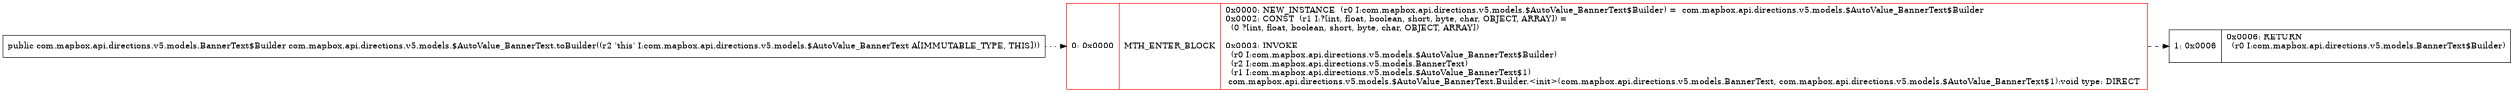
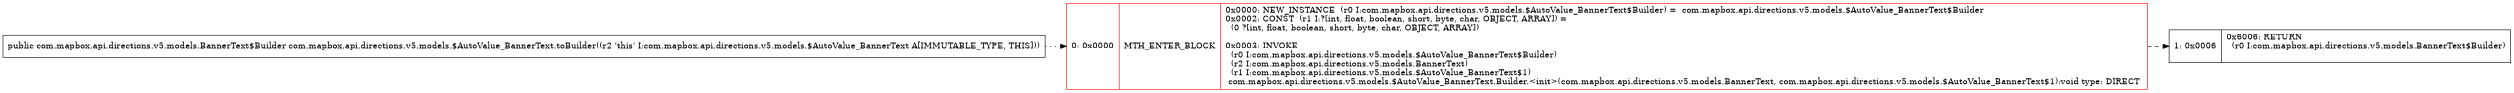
  digraph {
    rankdir=LR
    node [shape=record color=black]
    n1 [label="{0\:\ 0x0000|MTH_ENTER_BLOCK\l|0x0000: NEW_INSTANCE  (r0 I:com.mapbox.api.directions.v5.models.$AutoValue_BannerText$Builder) =  com.mapbox.api.directions.v5.models.$AutoValue_BannerText$Builder \l0x0002: CONST  (r1 I:?[int, float, boolean, short, byte, char, OBJECT, ARRAY]) = \l  (0 ?[int, float, boolean, short, byte, char, OBJECT, ARRAY])\l \l0x0003: INVOKE  \l  (r0 I:com.mapbox.api.directions.v5.models.$AutoValue_BannerText$Builder)\l  (r2 I:com.mapbox.api.directions.v5.models.BannerText)\l  (r1 I:com.mapbox.api.directions.v5.models.$AutoValue_BannerText$1)\l com.mapbox.api.directions.v5.models.$AutoValue_BannerText.Builder.\<init\>(com.mapbox.api.directions.v5.models.BannerText, com.mapbox.api.directions.v5.models.$AutoValue_BannerText$1):void type: DIRECT \l}" color=red]
-   n2 [label="{1\:\ 0x0006|0x0006: RETURN  \l  (r0 I:com.mapbox.api.directions.v5.models.BannerText$Builder)\l \l}"]
+   n2 [label="{1\:\ 0x0006|0x6006: RETURN  \l  (r0 I:com.mapbox.api.directions.v5.models.BannerText$Builder)\l \l}"]
    n3 [label="{public com.mapbox.api.directions.v5.models.BannerText$Builder com.mapbox.api.directions.v5.models.$AutoValue_BannerText.toBuilder((r2 'this' I:com.mapbox.api.directions.v5.models.$AutoValue_BannerText A[IMMUTABLE_TYPE, THIS])) }"]
    n1 -> n2 [style=dashed]
    n3 -> n1 [style=dotted]
  }
